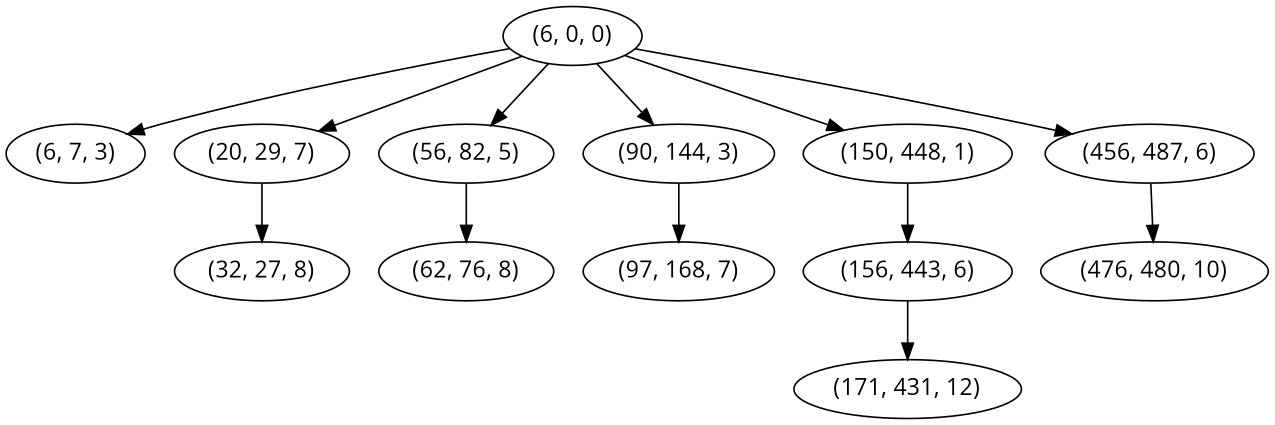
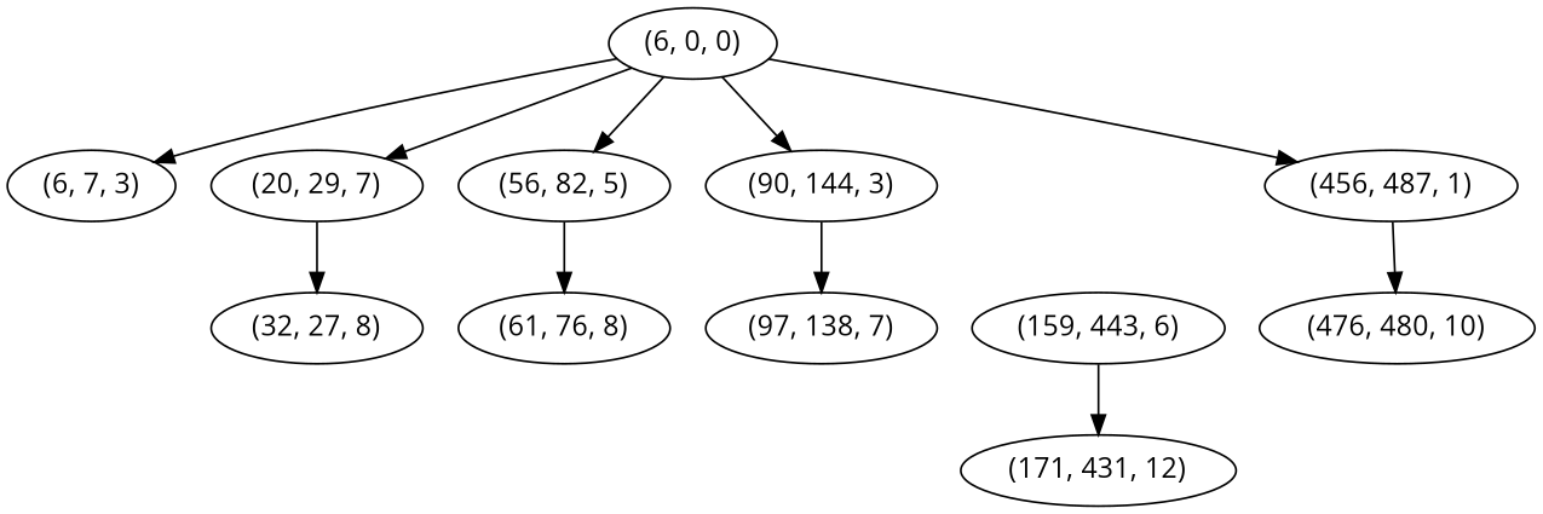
  digraph {
    fontname="Open Sans"
    node [fontname="Open Sans"]
    edge [fontname="Open Sans"]
    n1 [label="(6, 0, 0)"]
    n2 [label="(6, 7, 3)"]
    "(20, 29, 7)"
    "(56, 82, 5)"
    "(90, 144, 3)"
-   "(150, 448, 1)"
-   "(456, 487, 6)"
+   "(456, 487, 6)" [label="(456, 487, 1)"]
    n8 [label="(32, 27, 8)"]
-   "(62, 76, 8)"
-   "(97, 138, 7)" [label="(97, 168, 7)"]
-   "(156, 443, 6)"
+   "(62, 76, 8)" [label="(61, 76, 8)"]
+   "(97, 138, 7)"
+   "(156, 443, 6)" [label="(159, 443, 6)"]
    "(476, 480, 10)"
    "(171, 431, 12)"
    n1 -> n2
    n1 -> "(20, 29, 7)"
    n1 -> "(56, 82, 5)"
    n1 -> "(90, 144, 3)"
-   n1 -> "(150, 448, 1)"
    n1 -> "(456, 487, 6)"
    "(20, 29, 7)" -> n8
    "(56, 82, 5)" -> "(62, 76, 8)"
    "(90, 144, 3)" -> "(97, 138, 7)"
-   "(150, 448, 1)" -> "(156, 443, 6)"
    "(456, 487, 6)" -> "(476, 480, 10)"
    "(156, 443, 6)" -> "(171, 431, 12)"
  }
